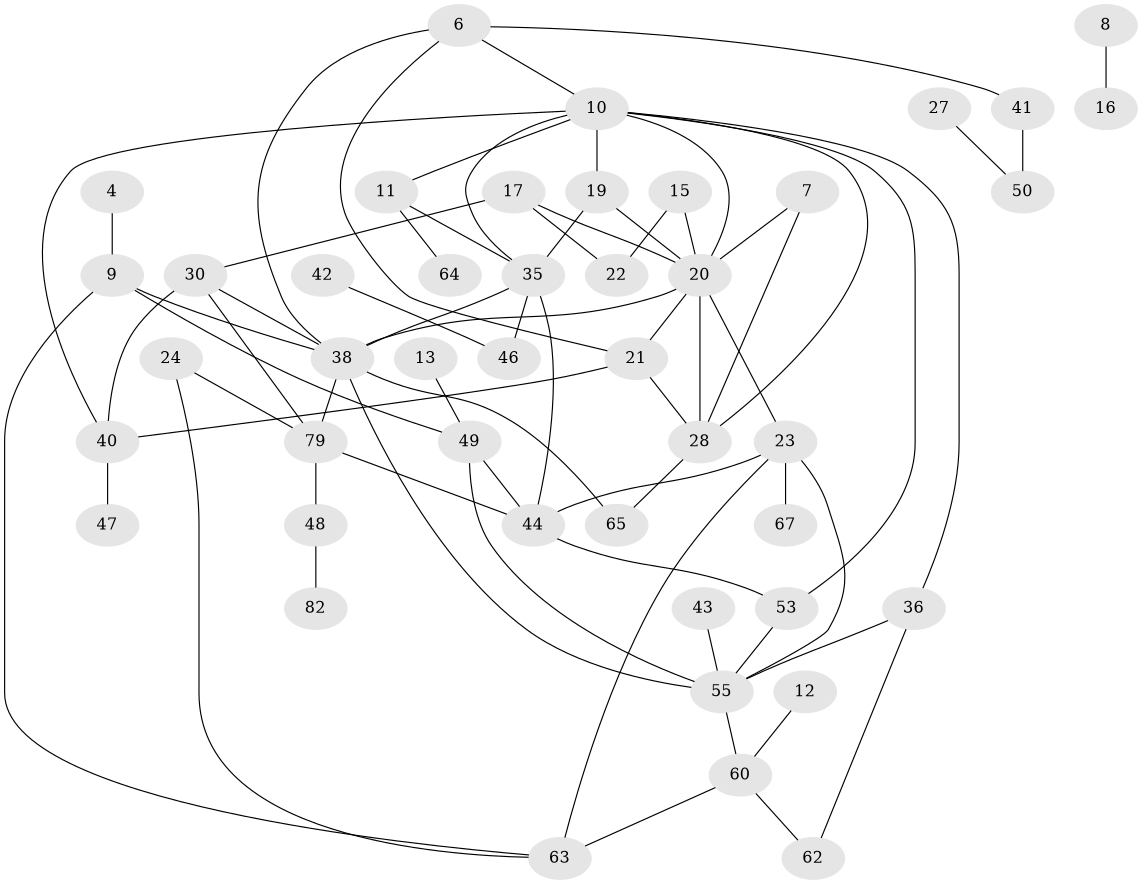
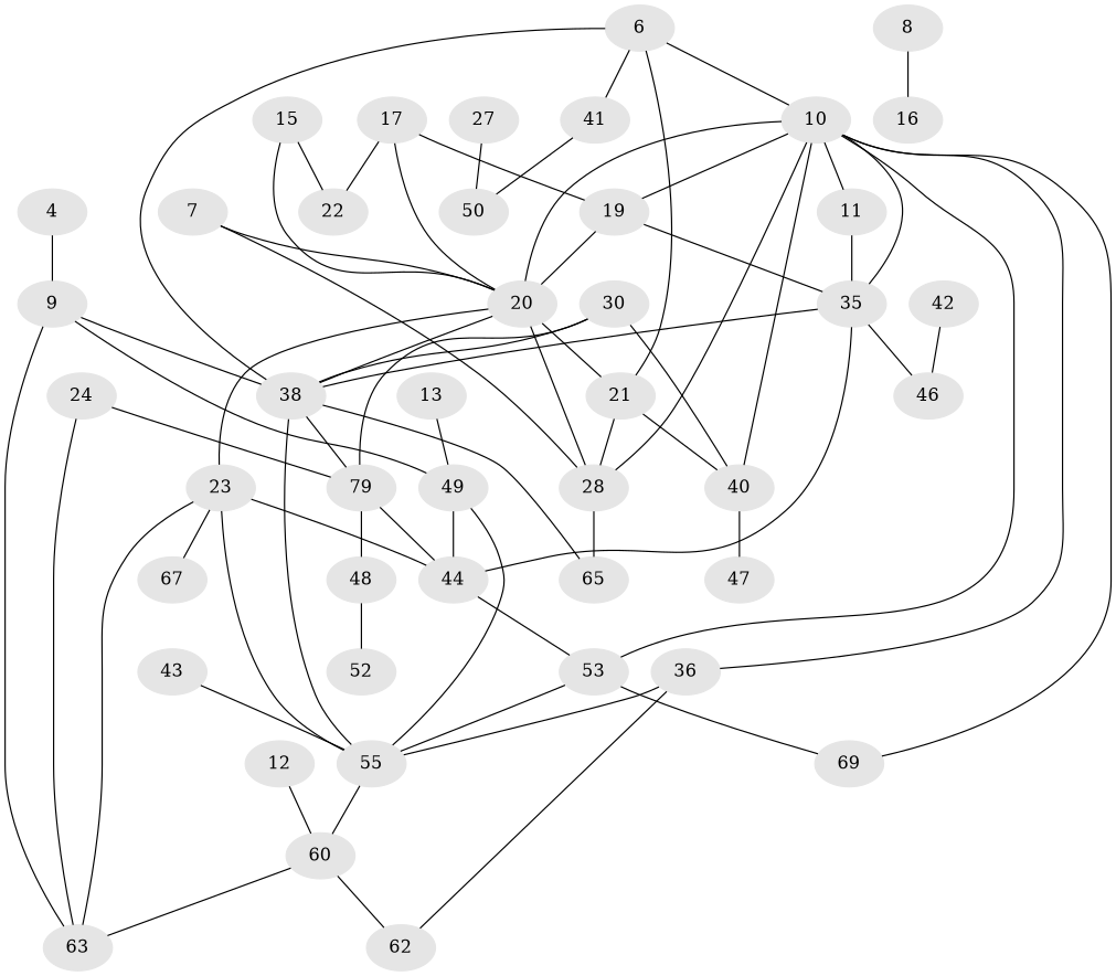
  graph {
    node [color=gray90 style=filled]
    edge [weight=1.0]
    4
    9
    38
    n4 [label=49]
    63
    6
    10
    21
    41
    28
    20
    11
    19
    35
    36
    40
    53
+   69
    65
    55
    n21 [label=79]
    50
    7
    23
    8
    16
    44
-   64
    n29 [label=46]
    62
    47
    12
    60
    13
    15
    22
    17
    67
    30
    24
    48
    27
-   52 [label=82]
+   52
    42
    43
    4 -- 9
    9 -- 38
    9 -- n4
    9 -- 63
    38 -- 65
    38 -- 55
    38 -- n21
    n4 -- 55
    n4 -- 44
    6 -- 38
    6 -- 10
    6 -- 21
    6 -- 41
    10 -- 28
    10 -- 20
    10 -- 11
    10 -- 19
    10 -- 35
    10 -- 36
    10 -- 40
    10 -- 53
+   10 -- 69
    21 -- 28
    21 -- 40
    41 -- 50
    28 -- 65
    20 -- 38 [weight=3.0]
    20 -- 21
    20 -- 28 [weight=4.0]
    20 -- 23
    11 -- 35
-   11 -- 64
    19 -- 20
    19 -- 35
    35 -- 38
    35 -- 44
    35 -- n29
    36 -- 55
    36 -- 62
    40 -- 47
+   53 -- 69
    53 -- 55
    55 -- 60
    n21 -- 44
    n21 -- 48
    7 -- 28
    7 -- 20
    23 -- 63
    23 -- 55
    23 -- 44
    23 -- 67
    8 -- 16
    44 -- 53
    12 -- 60
    60 -- 63
    60 -- 62
    13 -- n4
    15 -- 20
    15 -- 22
    17 -- 20
-   17 -- 30
+   17 -- 19
    17 -- 22
    30 -- 38
    30 -- 40
    30 -- n21
    24 -- 63
    24 -- n21
    48 -- 52
    27 -- 50
    42 -- n29
    43 -- 55
  }
